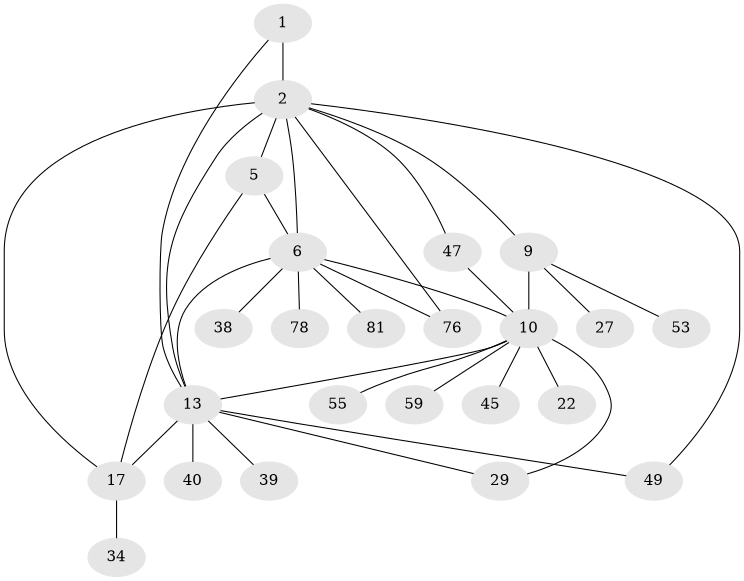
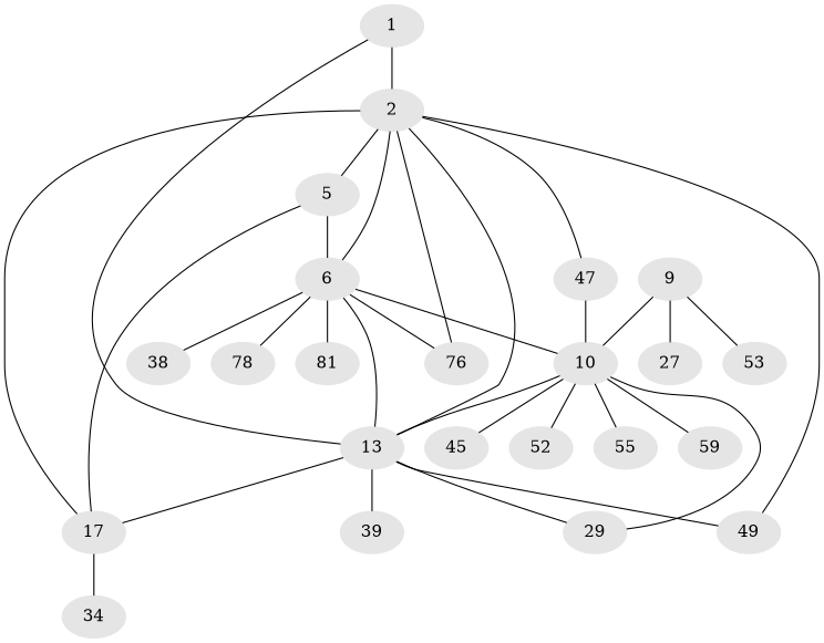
  graph {
    node [color=gray90 style=filled]
    1 [super="+21+77+51+23"]
    2 [super="+3+74+4"]
    13 [super="+63+15+16+24+25+14"]
    5 [super="+57+62+18"]
    6 [super="+8+32+36+7"]
    9
    17 [super="+33+19+67+65+26"]
    47
    49
    76
    29
    39
-   40
    10 [super="+30+43+37+46+11+31"]
    38
    78
    81
    27 [super="+44"]
    53
    45
-   52 [label=22]
+   52
    55
    59 [super="+79"]
    34
    1 -- 2 [weight=3]
    1 -- 13
    2 -- 13
    2 -- 5
    2 -- 6
-   2 -- 9
    2 -- 17 [weight=2]
    2 -- 47
    2 -- 49
    2 -- 76
    13 -- 17
    13 -- 49
    13 -- 29
    13 -- 39
-   13 -- 40
    5 -- 6 [weight=3]
    5 -- 17 [weight=2]
    6 -- 13
    6 -- 76
    6 -- 10
    6 -- 38
    6 -- 78
    6 -- 81
    9 -- 10 [weight=3]
    9 -- 27
    9 -- 53
    17 -- 34
    47 -- 10 [weight=2]
    10 -- 13
    10 -- 29
    10 -- 45
    10 -- 52
    10 -- 55
    10 -- 59
  }
